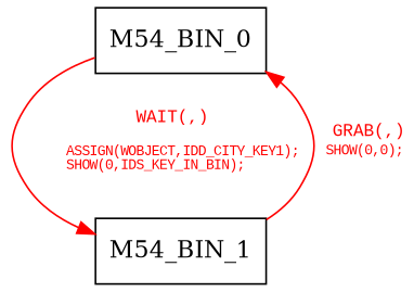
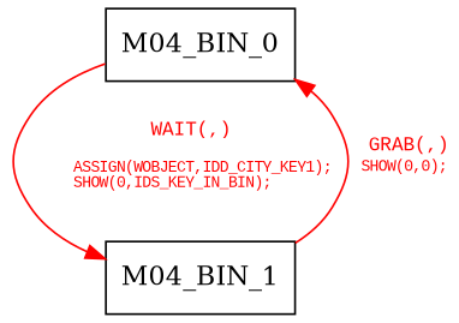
  digraph {
    node [shape=record]
    edge [color=red fontcolor=red]
-   M04_BIN_0 [label=M54_BIN_0]
-   M04_BIN_1 [label=M54_BIN_1]
+   M04_BIN_0
+   M04_BIN_1
    M04_BIN_0 -> M04_BIN_1 [label=< <font face="Courier New" point-size="10"> WAIT(,)<br/> <font point-size="8"><br align="left"/>     ASSIGN(WOBJECT,IDD_CITY_KEY1);<br align="left"/>     SHOW(0,IDS_KEY_IN_BIN);<br align="left"/> </font></font>>]
    M04_BIN_1 -> M04_BIN_0 [label=< <font face="Courier New" point-size="10"> GRAB(,)<br/> <font point-size="8">SHOW(0,0);<br align="left"/> </font></font>>]
  }
